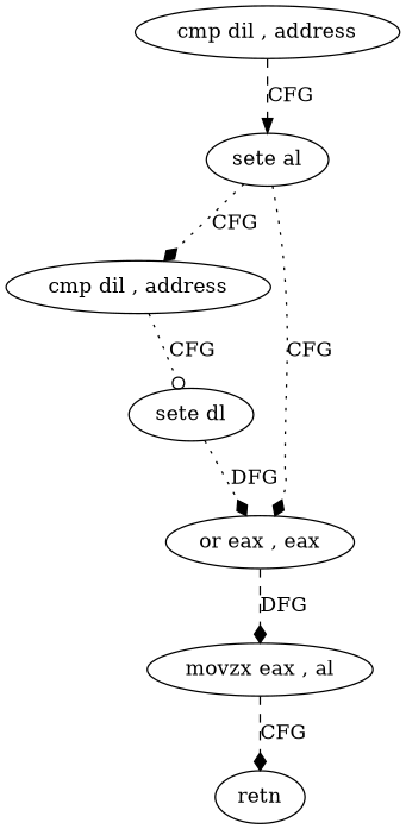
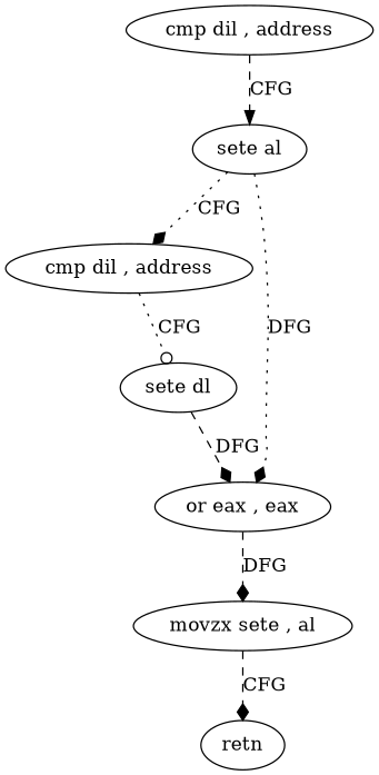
  digraph {
    edge [arrowhead=diamond style=dotted]
    n1 [label="cmp dil , address"]
    n2 [label="sete al"]
    n3 [label="cmp dil , address"]
    n4 [label="or eax , eax"]
    n5 [label="sete dl"]
-   n6 [label="movzx eax , al"]
+   n6 [label="movzx sete , al"]
    n7 [label=retn]
    n1 -> n2 [arrowhead=normal label=CFG style=dashed]
    n2 -> n3 [label=CFG]
-   n2 -> n4 [label=CFG]
+   n2 -> n4 [label=DFG]
    n3 -> n5 [arrowhead=odot label=CFG]
    n4 -> n6 [label=DFG style=dashed]
-   n5 -> n4 [label=DFG]
+   n5 -> n4 [label=DFG style=dashed]
    n6 -> n7 [label=CFG style=dashed]
  }
